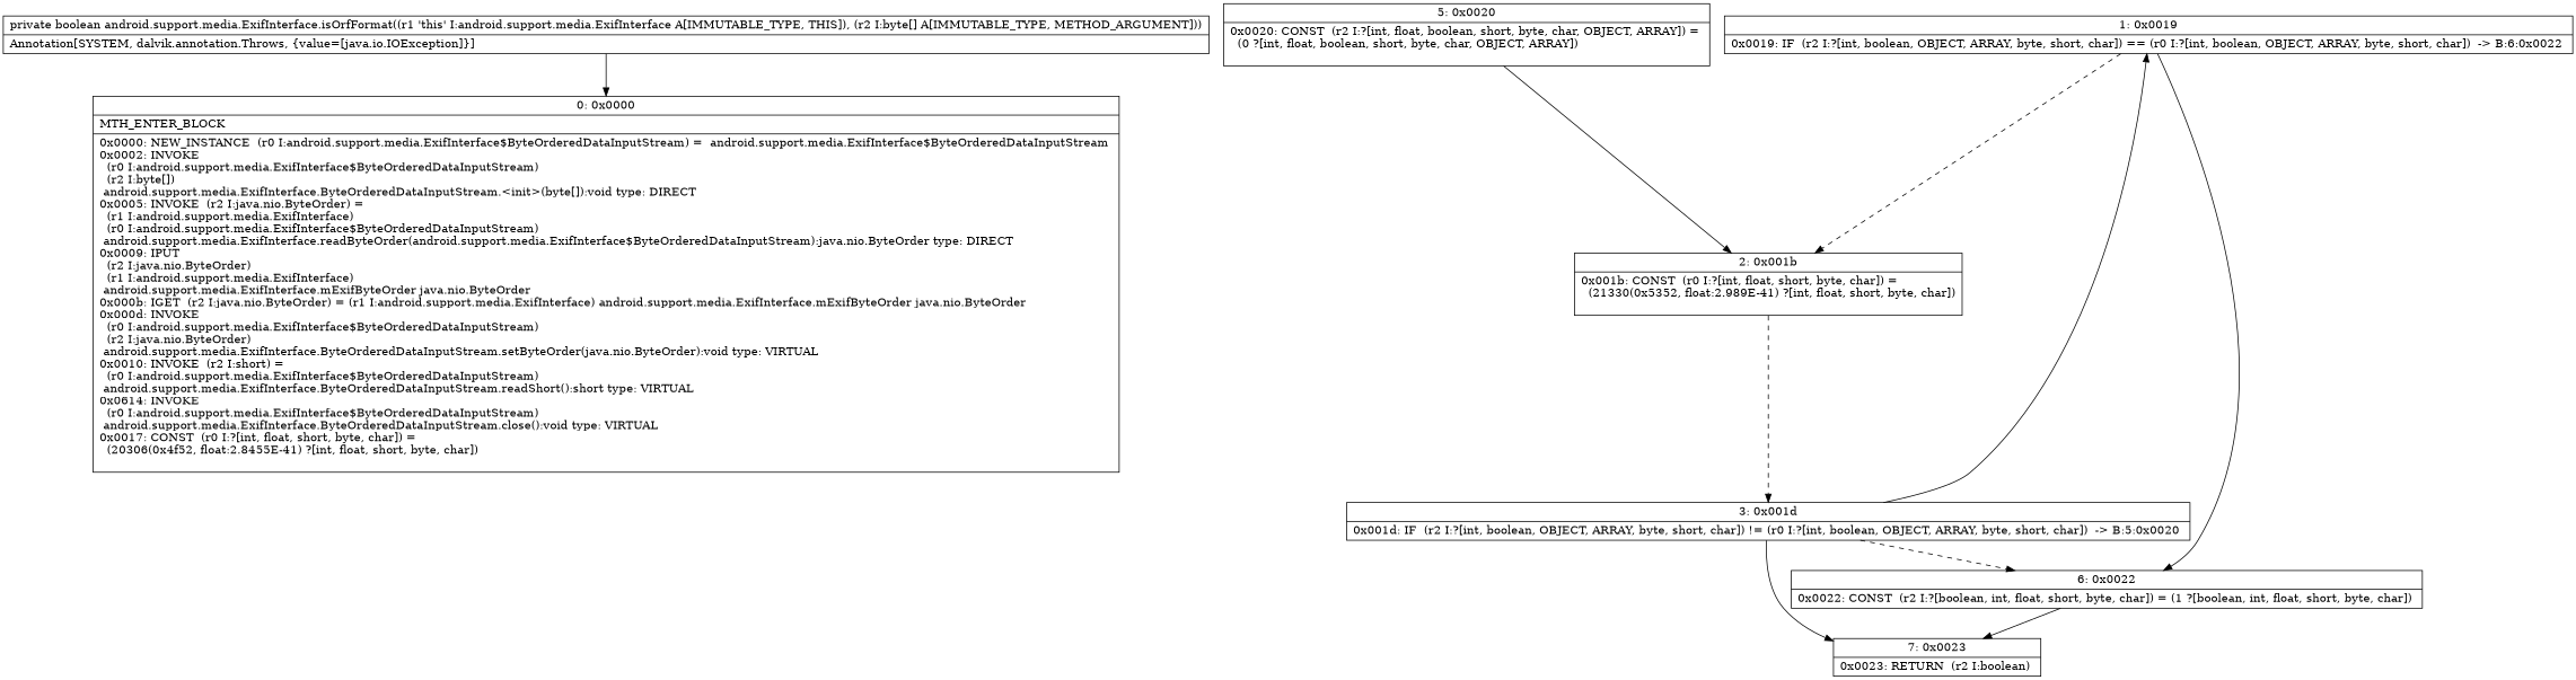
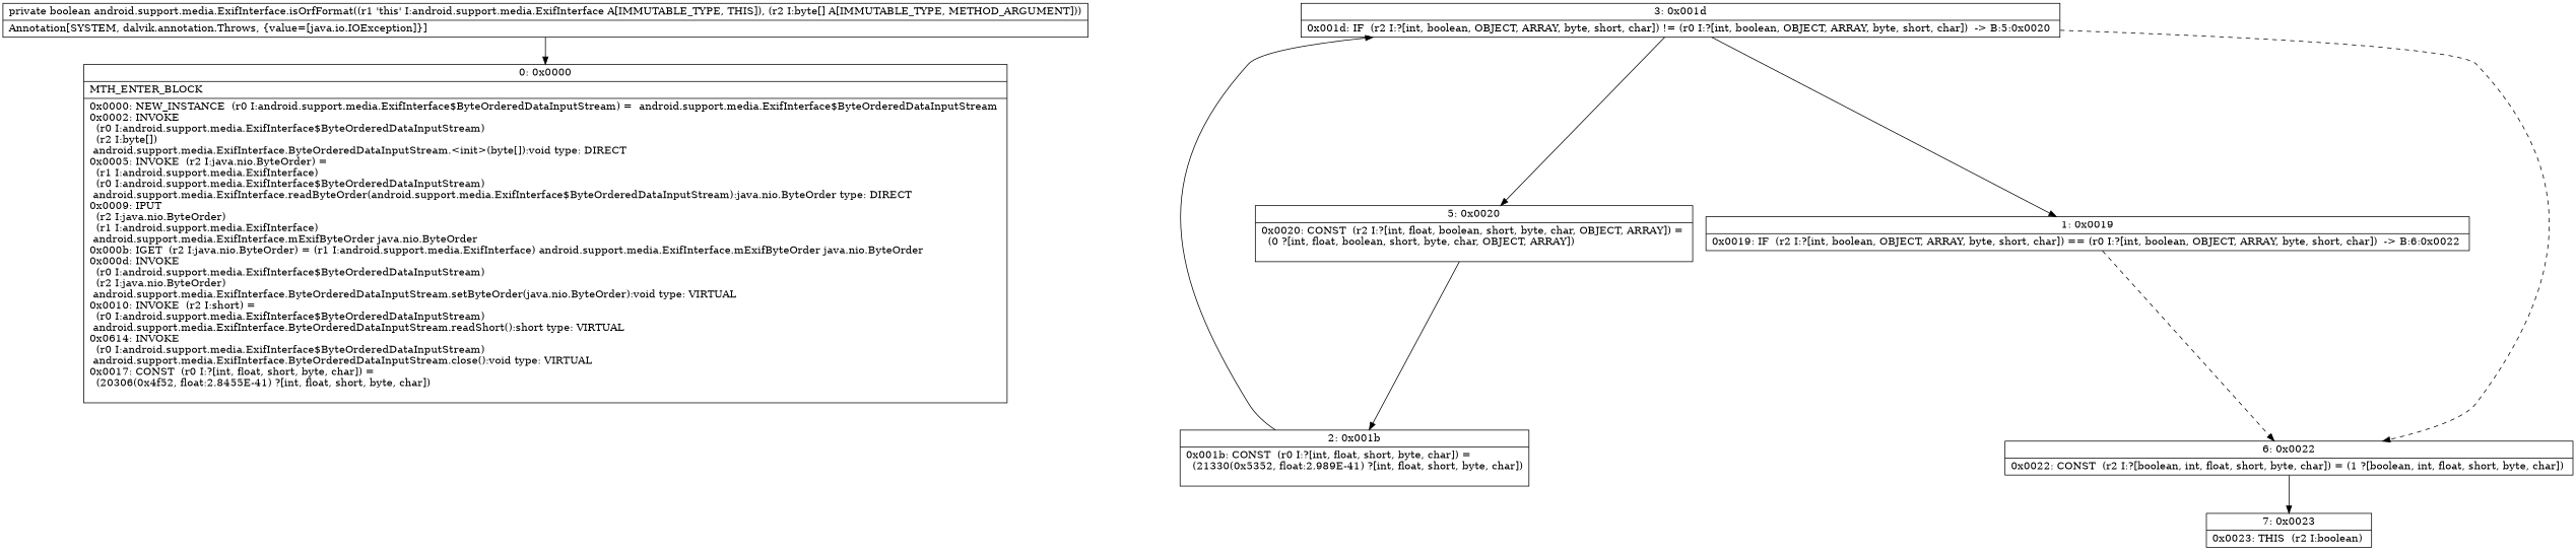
  digraph {
    node [shape=record]
    n1 [label="{0\:\ 0x0000|MTH_ENTER_BLOCK\l|0x0000: NEW_INSTANCE  (r0 I:android.support.media.ExifInterface$ByteOrderedDataInputStream) =  android.support.media.ExifInterface$ByteOrderedDataInputStream \l0x0002: INVOKE  \l  (r0 I:android.support.media.ExifInterface$ByteOrderedDataInputStream)\l  (r2 I:byte[])\l android.support.media.ExifInterface.ByteOrderedDataInputStream.\<init\>(byte[]):void type: DIRECT \l0x0005: INVOKE  (r2 I:java.nio.ByteOrder) = \l  (r1 I:android.support.media.ExifInterface)\l  (r0 I:android.support.media.ExifInterface$ByteOrderedDataInputStream)\l android.support.media.ExifInterface.readByteOrder(android.support.media.ExifInterface$ByteOrderedDataInputStream):java.nio.ByteOrder type: DIRECT \l0x0009: IPUT  \l  (r2 I:java.nio.ByteOrder)\l  (r1 I:android.support.media.ExifInterface)\l android.support.media.ExifInterface.mExifByteOrder java.nio.ByteOrder \l0x000b: IGET  (r2 I:java.nio.ByteOrder) = (r1 I:android.support.media.ExifInterface) android.support.media.ExifInterface.mExifByteOrder java.nio.ByteOrder \l0x000d: INVOKE  \l  (r0 I:android.support.media.ExifInterface$ByteOrderedDataInputStream)\l  (r2 I:java.nio.ByteOrder)\l android.support.media.ExifInterface.ByteOrderedDataInputStream.setByteOrder(java.nio.ByteOrder):void type: VIRTUAL \l0x0010: INVOKE  (r2 I:short) = \l  (r0 I:android.support.media.ExifInterface$ByteOrderedDataInputStream)\l android.support.media.ExifInterface.ByteOrderedDataInputStream.readShort():short type: VIRTUAL \l0x0614: INVOKE  \l  (r0 I:android.support.media.ExifInterface$ByteOrderedDataInputStream)\l android.support.media.ExifInterface.ByteOrderedDataInputStream.close():void type: VIRTUAL \l0x0017: CONST  (r0 I:?[int, float, short, byte, char]) = \l  (20306(0x4f52, float:2.8455E\-41) ?[int, float, short, byte, char])\l \l}"]
    n2 [label="{1\:\ 0x0019|0x0019: IF  (r2 I:?[int, boolean, OBJECT, ARRAY, byte, short, char]) == (r0 I:?[int, boolean, OBJECT, ARRAY, byte, short, char])  \-\> B:6:0x0022 \l}"]
    n3 [label="{2\:\ 0x001b|0x001b: CONST  (r0 I:?[int, float, short, byte, char]) = \l  (21330(0x5352, float:2.989E\-41) ?[int, float, short, byte, char])\l \l}"]
    n4 [label="{6\:\ 0x0022|0x0022: CONST  (r2 I:?[boolean, int, float, short, byte, char]) = (1 ?[boolean, int, float, short, byte, char]) \l}"]
    n5 [label="{3\:\ 0x001d|0x001d: IF  (r2 I:?[int, boolean, OBJECT, ARRAY, byte, short, char]) != (r0 I:?[int, boolean, OBJECT, ARRAY, byte, short, char])  \-\> B:5:0x0020 \l}"]
-   n6 [label="{7\:\ 0x0023|0x0023: RETURN  (r2 I:boolean) \l}"]
+   n6 [label="{7\:\ 0x0023|0x0023: THIS  (r2 I:boolean) \l}"]
    n7 [label="{5\:\ 0x0020|0x0020: CONST  (r2 I:?[int, float, boolean, short, byte, char, OBJECT, ARRAY]) = \l  (0 ?[int, float, boolean, short, byte, char, OBJECT, ARRAY])\l \l}"]
    n8 [label="{private boolean android.support.media.ExifInterface.isOrfFormat((r1 'this' I:android.support.media.ExifInterface A[IMMUTABLE_TYPE, THIS]), (r2 I:byte[] A[IMMUTABLE_TYPE, METHOD_ARGUMENT]))  | Annotation[SYSTEM, dalvik.annotation.Throws, \{value=[java.io.IOException]\}]\l}"]
-   n2 -> n3 [style=dashed]
-   n2 -> n4
-   n3 -> n5 [style=dashed]
+   n2 -> n4 [style=dashed]
+   n3 -> n5
    n4 -> n6
    n5 -> n2
    n5 -> n4 [style=dashed]
-   n5 -> n6
+   n5 -> n7
    n7 -> n3
    n8 -> n1
  }
